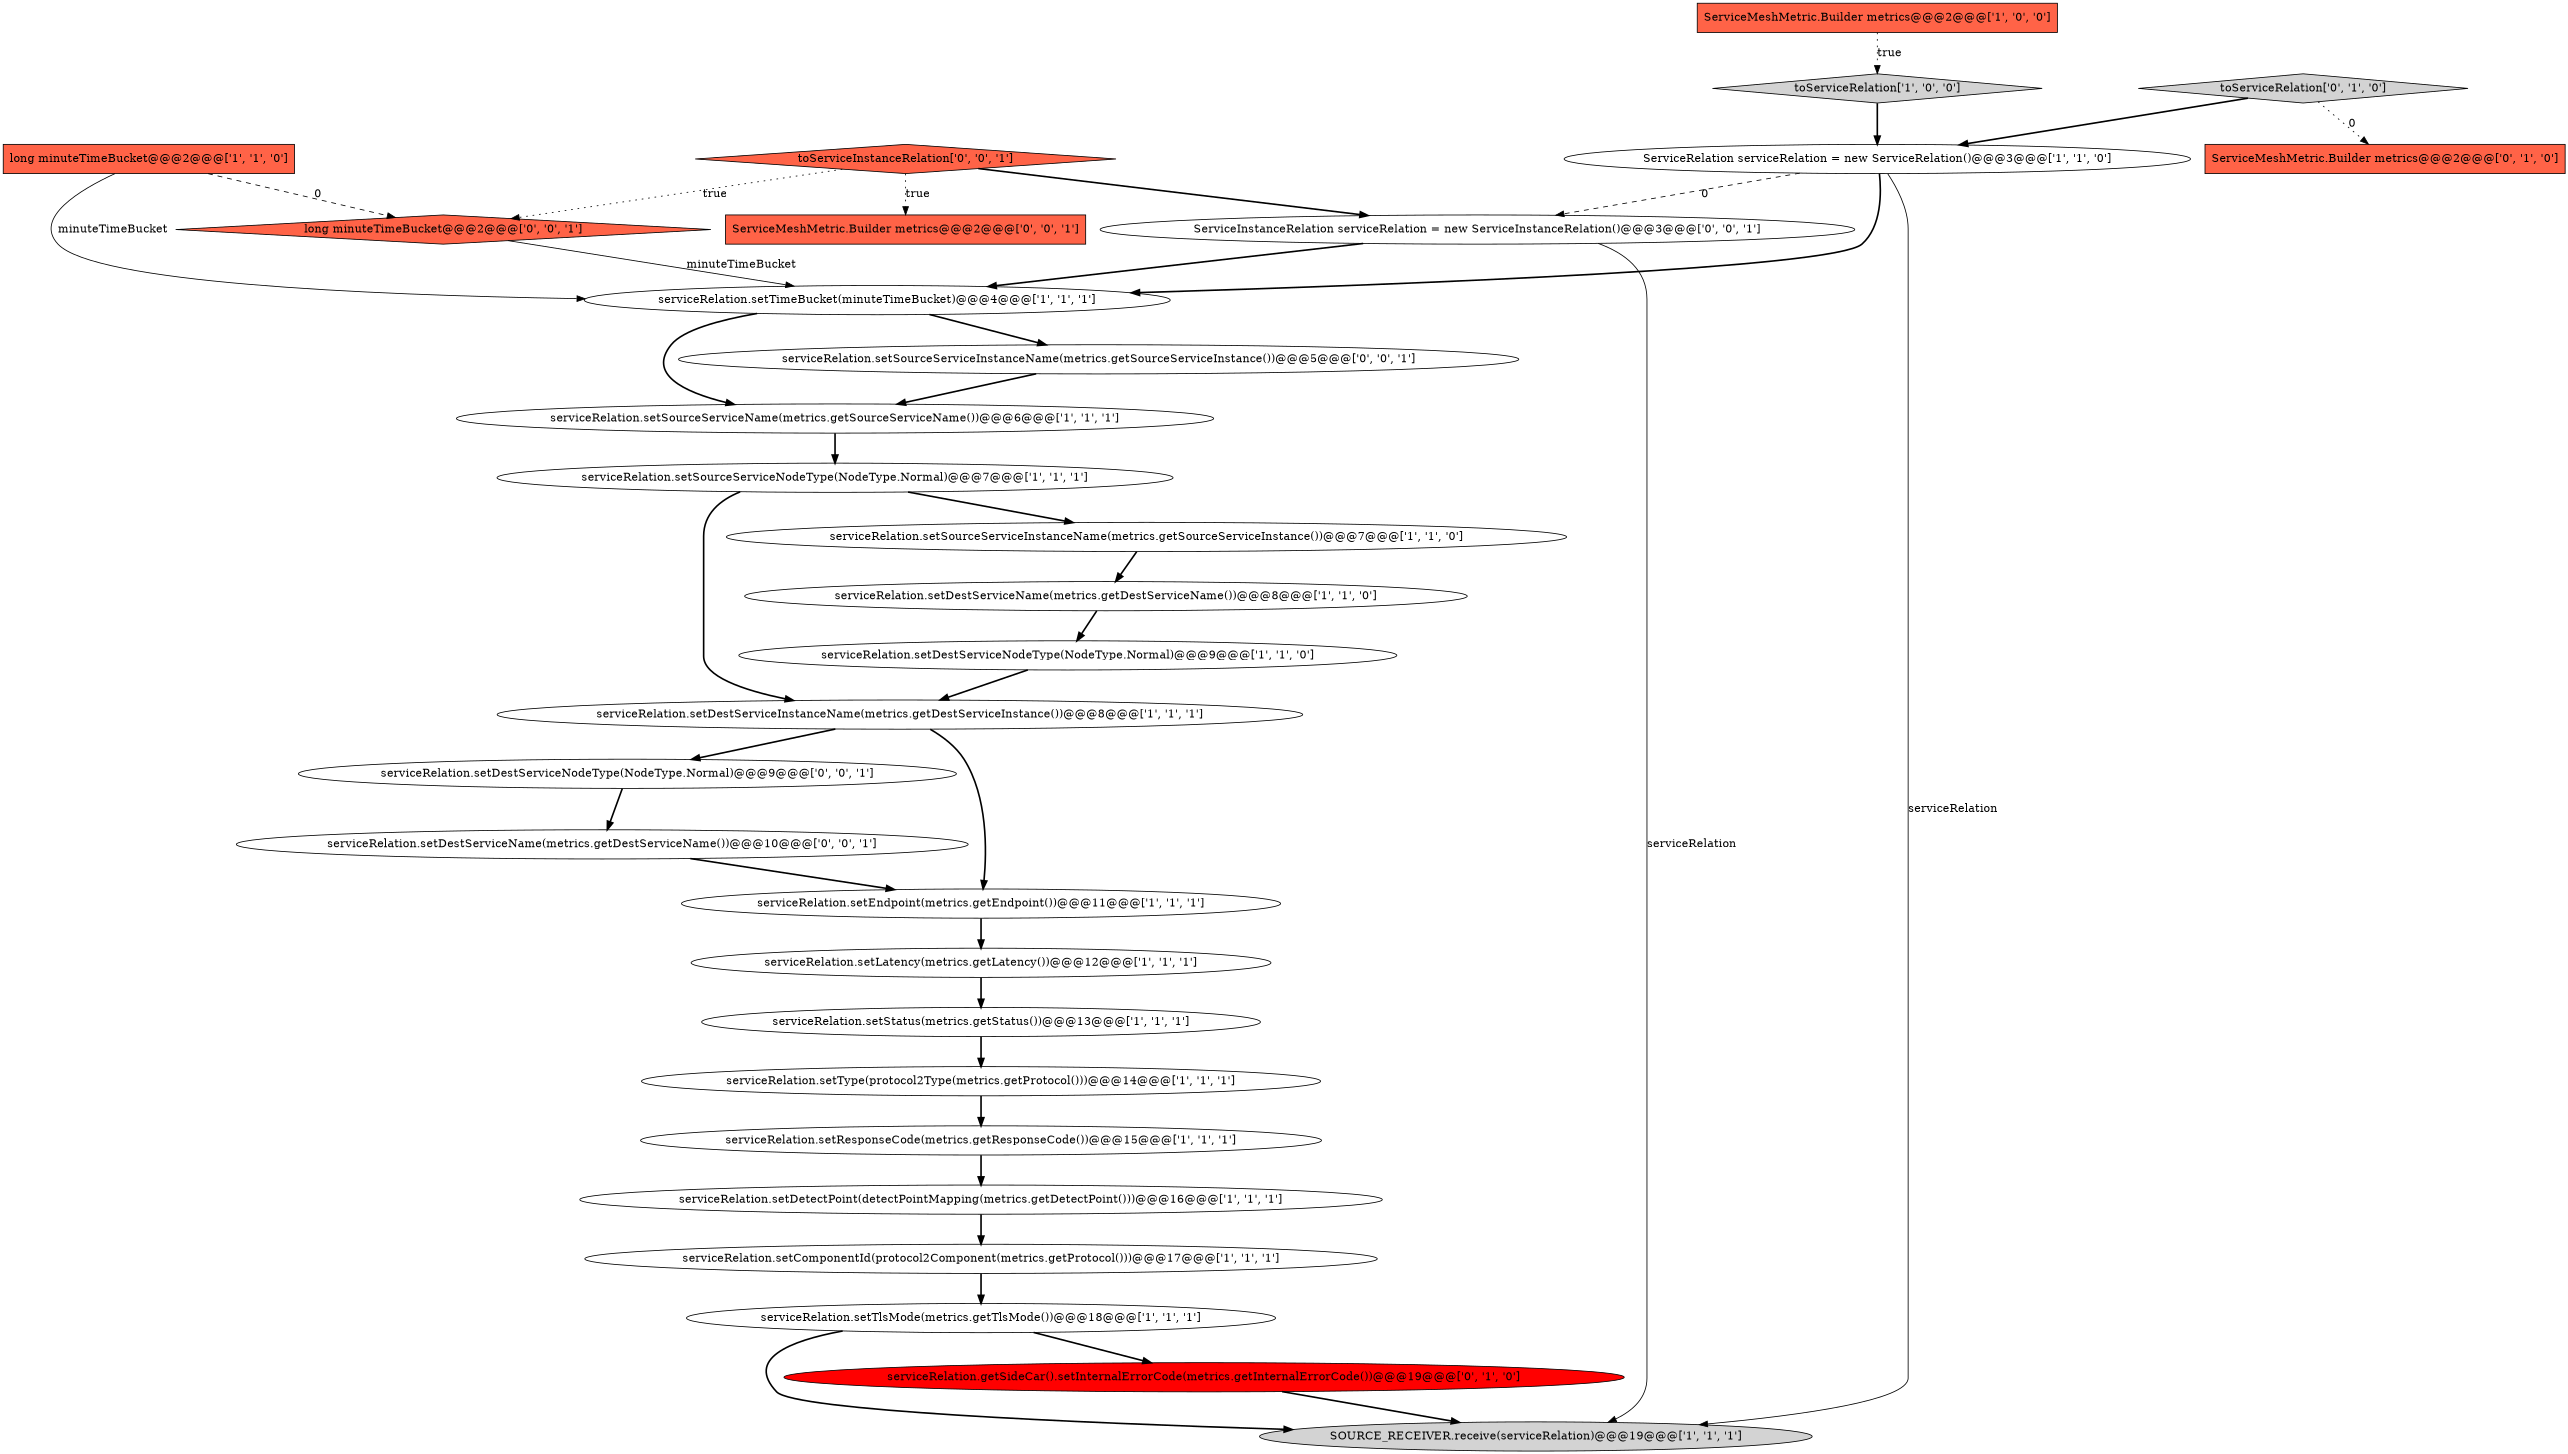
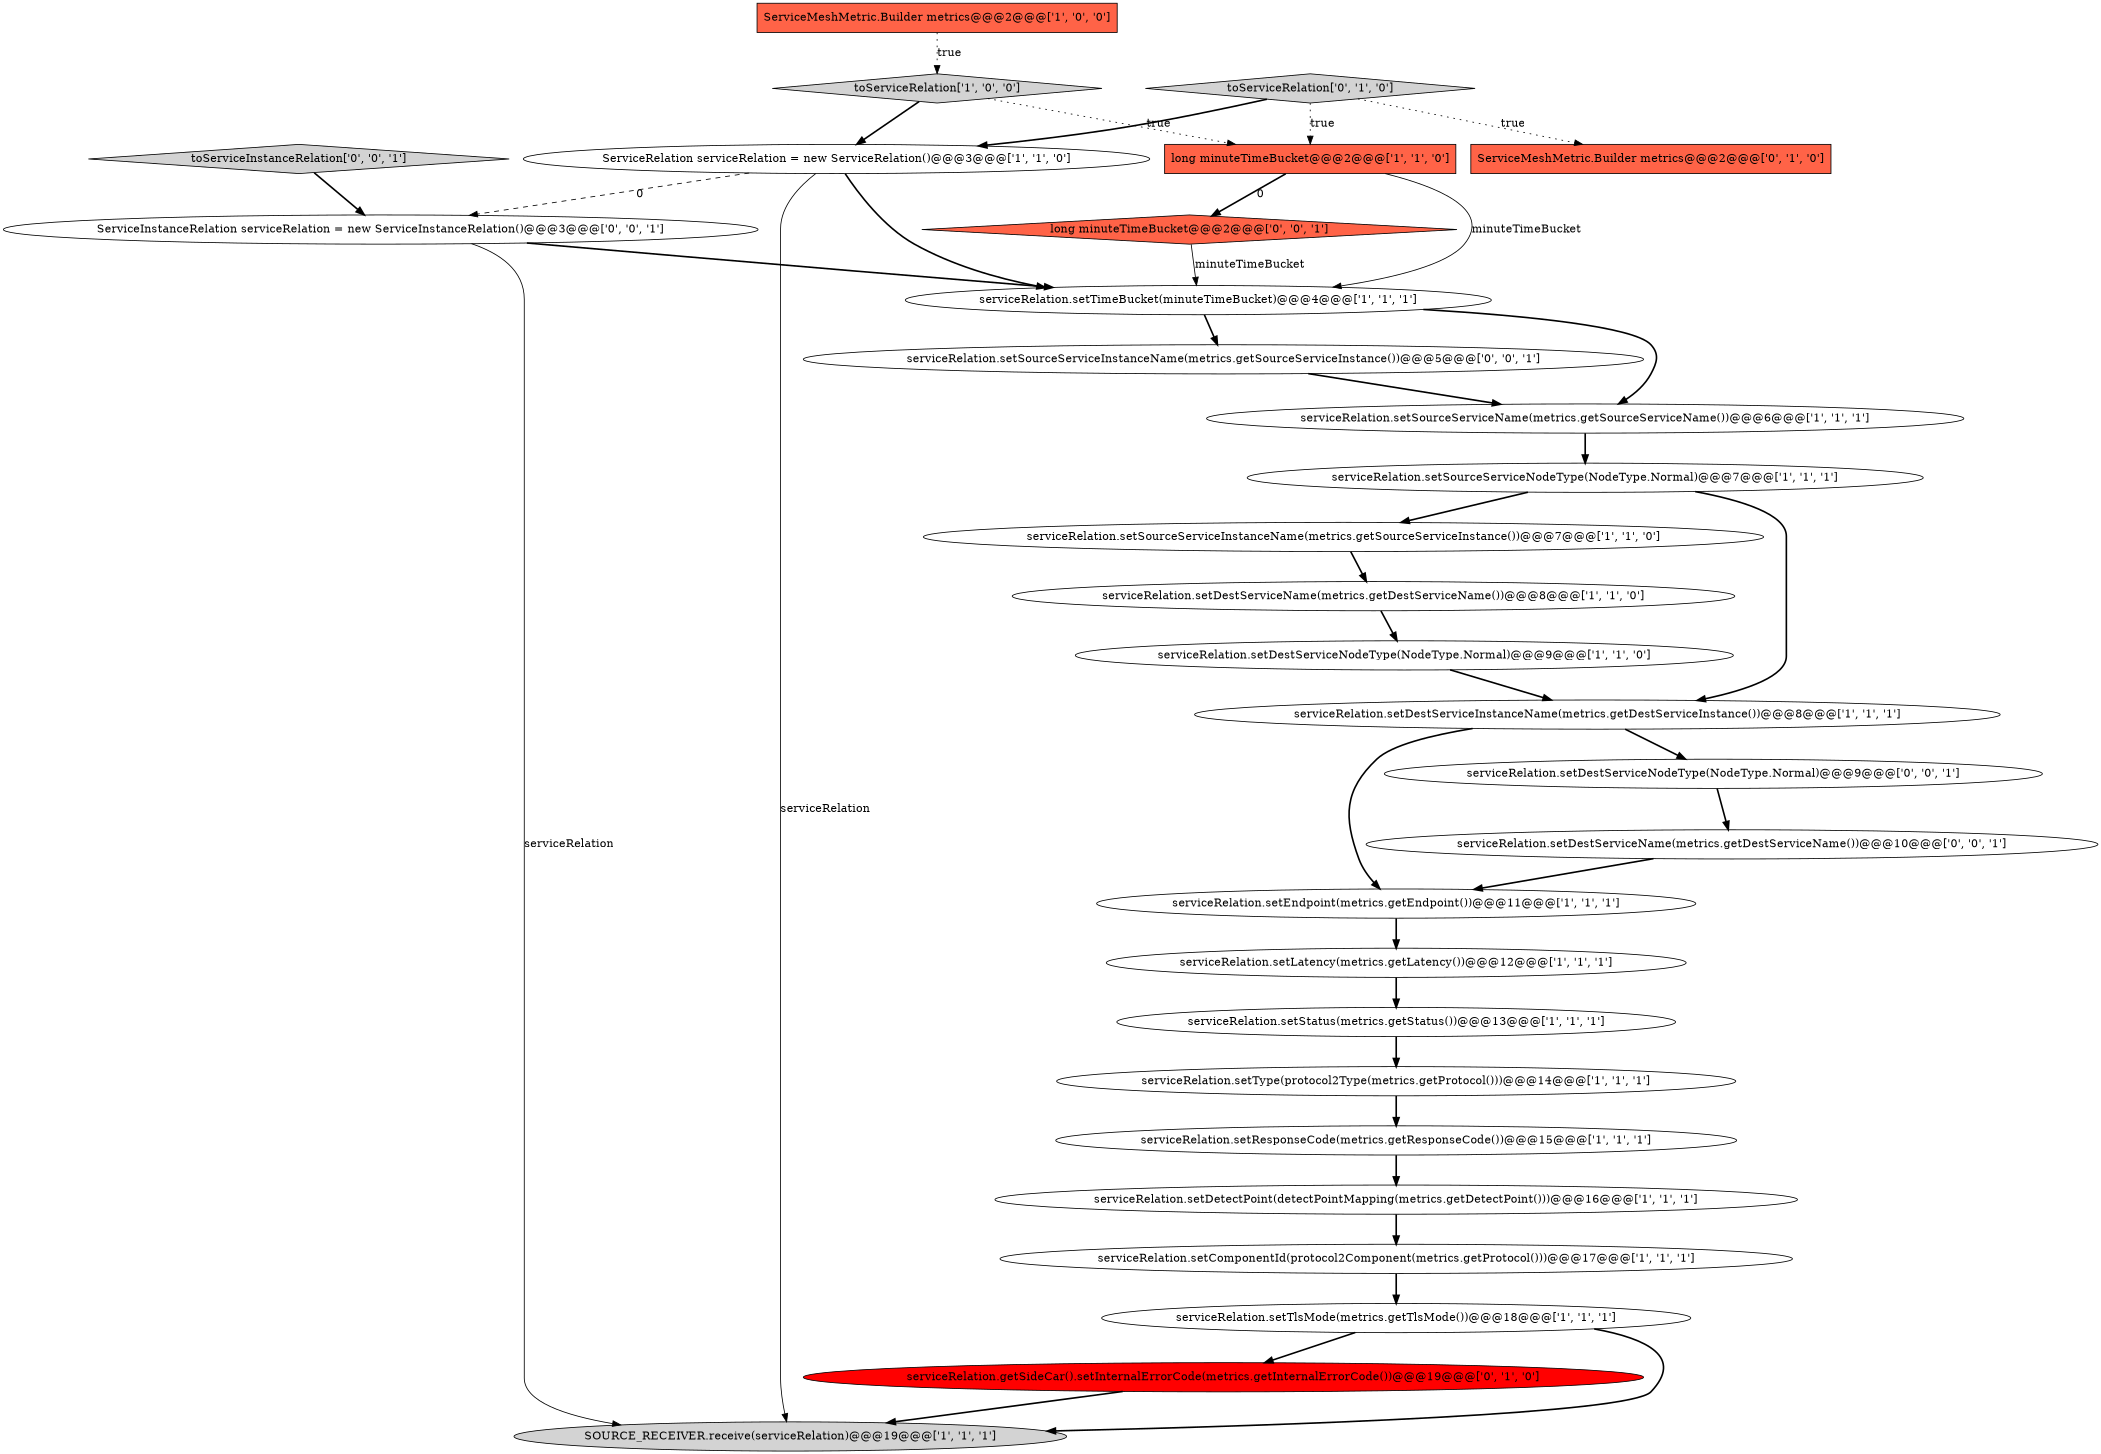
  digraph {
    node [fillcolor=white shape=ellipse style=filled]
    edge [style=bold]
    n1 [label="serviceRelation.setDestServiceNodeType(NodeType.Normal)@@@9@@@['0', '0', '1']"]
    n2 [label="serviceRelation.setDestServiceName(metrics.getDestServiceName())@@@10@@@['0', '0', '1']"]
    n3 [label="serviceRelation.setEndpoint(metrics.getEndpoint())@@@11@@@['1', '1', '1']"]
    n4 [fillcolor=tomato label="ServiceMeshMetric.Builder metrics@@@2@@@['0', '1', '0']" shape=box]
    n5 [label="serviceRelation.setSourceServiceName(metrics.getSourceServiceName())@@@6@@@['1', '1', '1']"]
    n6 [label="serviceRelation.setSourceServiceNodeType(NodeType.Normal)@@@7@@@['1', '1', '1']"]
    n7 [label="serviceRelation.setDestServiceInstanceName(metrics.getDestServiceInstance())@@@8@@@['1', '1', '1']"]
    n8 [label="serviceRelation.setSourceServiceInstanceName(metrics.getSourceServiceInstance())@@@7@@@['1', '1', '0']"]
    n9 [label="ServiceRelation serviceRelation = new ServiceRelation()@@@3@@@['1', '1', '0']"]
    n10 [fillcolor=lightgray label="SOURCE_RECEIVER.receive(serviceRelation)@@@19@@@['1', '1', '1']"]
    n11 [label="serviceRelation.setTimeBucket(minuteTimeBucket)@@@4@@@['1', '1', '1']"]
    n12 [label="ServiceInstanceRelation serviceRelation = new ServiceInstanceRelation()@@@3@@@['0', '0', '1']"]
    n13 [label="serviceRelation.setSourceServiceInstanceName(metrics.getSourceServiceInstance())@@@5@@@['0', '0', '1']"]
    n14 [label="serviceRelation.setDetectPoint(detectPointMapping(metrics.getDetectPoint()))@@@16@@@['1', '1', '1']"]
    n15 [label="serviceRelation.setComponentId(protocol2Component(metrics.getProtocol()))@@@17@@@['1', '1', '1']"]
    n16 [label="serviceRelation.setTlsMode(metrics.getTlsMode())@@@18@@@['1', '1', '1']"]
-   n17 [fillcolor=tomato label="toServiceInstanceRelation['0', '0', '1']" shape=diamond]
-   n18 [fillcolor=tomato label="ServiceMeshMetric.Builder metrics@@@2@@@['0', '0', '1']" shape=box]
+   n17 [fillcolor=lightgray label="toServiceInstanceRelation['0', '0', '1']" shape=diamond]
    n19 [fillcolor=tomato label="long minuteTimeBucket@@@2@@@['0', '0', '1']" shape=diamond]
    n20 [label="serviceRelation.setResponseCode(metrics.getResponseCode())@@@15@@@['1', '1', '1']"]
    n21 [label="serviceRelation.setLatency(metrics.getLatency())@@@12@@@['1', '1', '1']"]
    n22 [label="serviceRelation.setStatus(metrics.getStatus())@@@13@@@['1', '1', '1']"]
    n23 [fillcolor=red label="serviceRelation.getSideCar().setInternalErrorCode(metrics.getInternalErrorCode())@@@19@@@['0', '1', '0']"]
    n24 [fillcolor=tomato label="ServiceMeshMetric.Builder metrics@@@2@@@['1', '0', '0']" shape=box]
    n25 [fillcolor=lightgray label="toServiceRelation['1', '0', '0']" shape=diamond]
    n26 [label="serviceRelation.setType(protocol2Type(metrics.getProtocol()))@@@14@@@['1', '1', '1']"]
    n27 [label="serviceRelation.setDestServiceNodeType(NodeType.Normal)@@@9@@@['1', '1', '0']"]
    n28 [label="serviceRelation.setDestServiceName(metrics.getDestServiceName())@@@8@@@['1', '1', '0']"]
    n29 [fillcolor=tomato label="long minuteTimeBucket@@@2@@@['1', '1', '0']" shape=box]
    n30 [fillcolor=lightgray label="toServiceRelation['0', '1', '0']" shape=diamond]
    n1 -> n2
    n2 -> n3
    n3 -> n21
    n5 -> n6
    n6 -> n7
    n6 -> n8
    n7 -> n1
    n7 -> n3
    n8 -> n28
    n9 -> n10 [label=serviceRelation style=solid]
    n9 -> n11
    n9 -> n12 [label=0 style=dashed]
    n11 -> n5
    n11 -> n13
    n12 -> n10 [label=serviceRelation style=solid]
    n12 -> n11
    n13 -> n5
    n14 -> n15
    n15 -> n16
    n16 -> n10
    n16 -> n23
    n17 -> n12
-   n17 -> n18 [label=true style=dotted]
-   n17 -> n19 [label=true style=dotted]
    n19 -> n11 [label=minuteTimeBucket style=solid]
    n20 -> n14
    n21 -> n22
    n22 -> n26
    n23 -> n10
    n24 -> n25 [label=true style=dotted]
    n25 -> n9
+   n25 -> n29 [label=true style=dotted]
    n26 -> n20
    n27 -> n7
    n28 -> n27
    n29 -> n11 [label=minuteTimeBucket style=solid]
-   n29 -> n19 [label=0 style=dashed]
-   n30 -> n4 [label=0 style=dotted]
+   n29 -> n19 [label=0]
+   n30 -> n4 [label=true style=dotted]
    n30 -> n9
+   n30 -> n29 [label=true style=dotted]
  }
